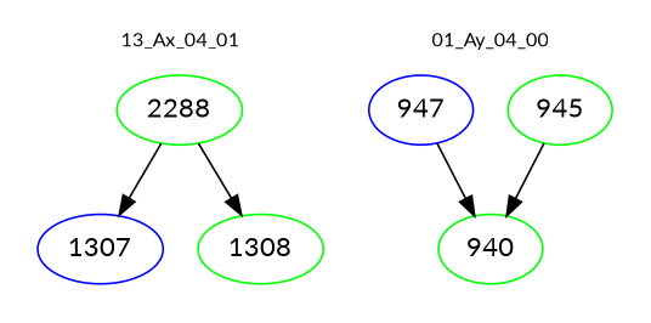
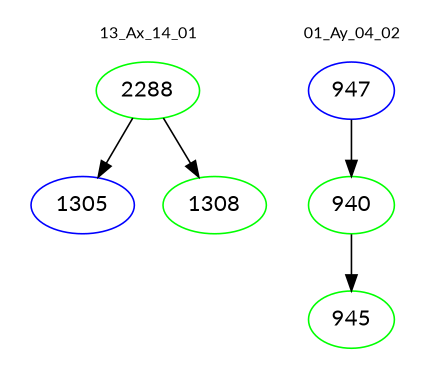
  digraph {
    fontname=Lato
    node [color=green fontname=Lato]
    edge [color=black fontname=Lato]
    n1 [label=2288]
-   n2 [color=blue label=1307]
+   n2 [color=blue label=1305]
    n3 [label=1308]
    n4 [label=940]
    n5 [label=945]
    n6 [color=blue label=947]
    subgraph cluster_1 {
      color=white
      fontsize=10
-     label="13_Ax_04_01"
+     label="13_Ax_14_01"
      n1
      n2
      n3
    }
    subgraph cluster_2 {
      color=white
      fontsize=10
-     label="01_Ay_04_00"
+     label="01_Ay_04_02"
      n4
      n5
      n6
    }
    n1 -> n2
    n1 -> n3
-   n5 -> n4
+   n4 -> n5
    n6 -> n4
  }
